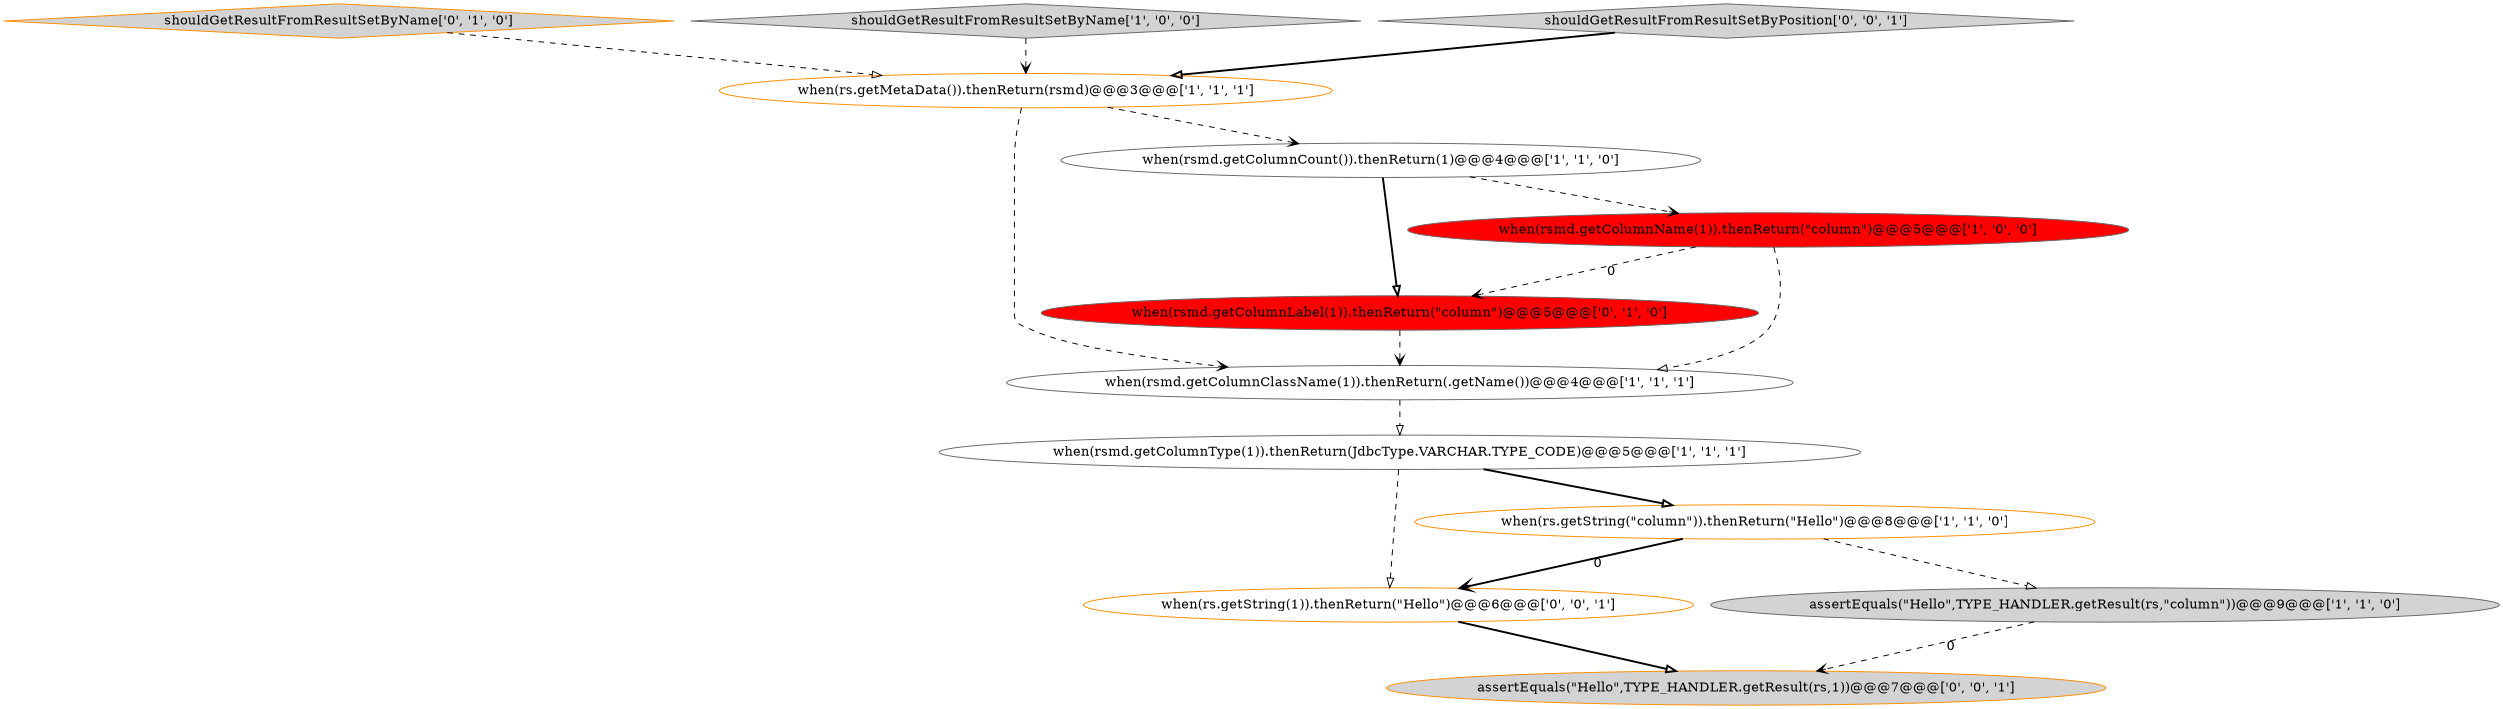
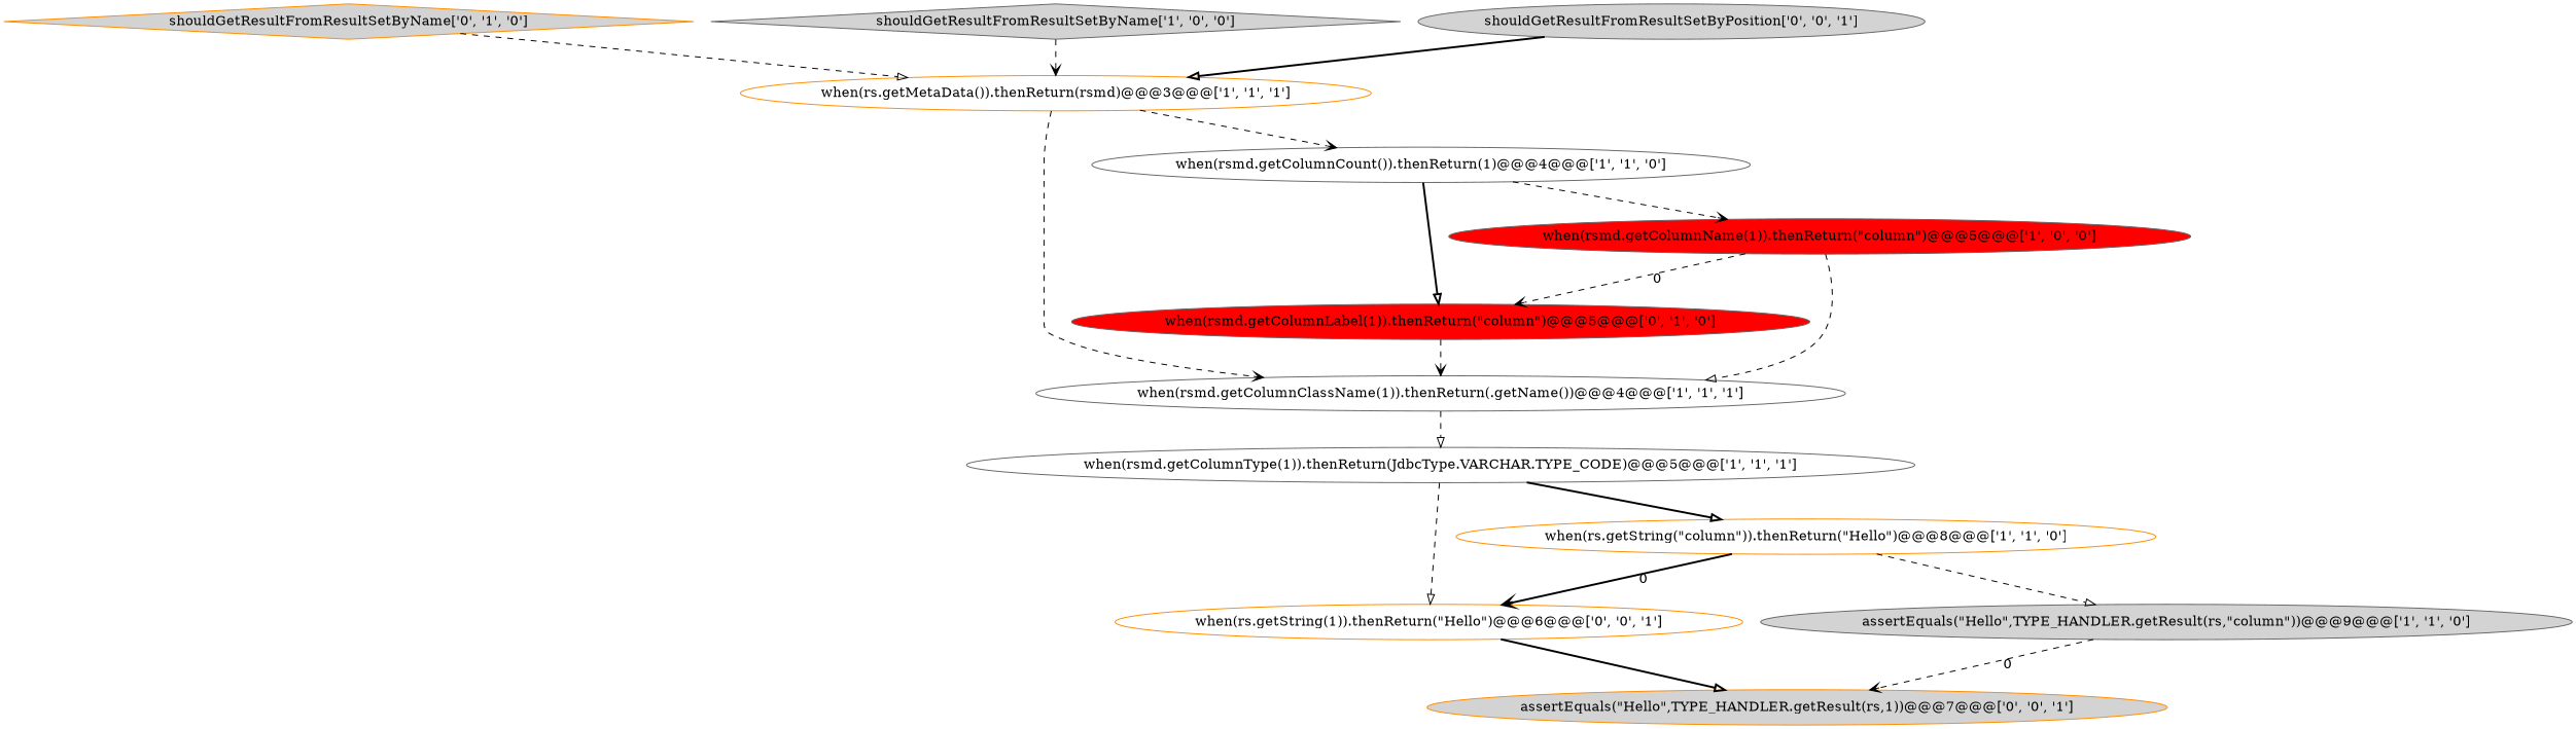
  digraph {
    node [fillcolor=white shape=ellipse style=filled color=gray40]
    edge [style=dashed arrowhead=onormal]
    n1 [fillcolor=lightgray label="shouldGetResultFromResultSetByName['0', '1', '0']" shape=diamond color=darkorange]
    n2 [label="when(rs.getMetaData()).thenReturn(rsmd)@@@3@@@['1', '1', '1']" color=darkorange]
    n3 [label="when(rsmd.getColumnType(1)).thenReturn(JdbcType.VARCHAR.TYPE_CODE)@@@5@@@['1', '1', '1']"]
    n4 [label="when(rs.getString(1)).thenReturn(\"Hello\")@@@6@@@['0', '0', '1']" color=darkorange]
    n5 [label="when(rs.getString(\"column\")).thenReturn(\"Hello\")@@@8@@@['1', '1', '0']" color=darkorange]
    n6 [fillcolor=lightgray label="shouldGetResultFromResultSetByName['1', '0', '0']" shape=diamond]
    n7 [fillcolor=lightgray label="assertEquals(\"Hello\",TYPE_HANDLER.getResult(rs,1))@@@7@@@['0', '0', '1']" color=darkorange]
    n8 [label="when(rsmd.getColumnClassName(1)).thenReturn(.getName())@@@4@@@['1', '1', '1']"]
    n9 [fillcolor=lightgray label="assertEquals(\"Hello\",TYPE_HANDLER.getResult(rs,\"column\"))@@@9@@@['1', '1', '0']"]
    n10 [label="when(rsmd.getColumnCount()).thenReturn(1)@@@4@@@['1', '1', '0']"]
    n11 [fillcolor=red label="when(rsmd.getColumnLabel(1)).thenReturn(\"column\")@@@5@@@['0', '1', '0']"]
    n12 [fillcolor=red label="when(rsmd.getColumnName(1)).thenReturn(\"column\")@@@5@@@['1', '0', '0']"]
-   n13 [fillcolor=lightgray label="shouldGetResultFromResultSetByPosition['0', '0', '1']" shape=diamond]
+   n13 [fillcolor=lightgray label="shouldGetResultFromResultSetByPosition['0', '0', '1']"]
    n1 -> n2
    n2 -> n8 [arrowhead=vee]
    n2 -> n10 [arrowhead=vee]
    n3 -> n4
    n3 -> n5 [style=bold]
    n4 -> n7 [style=bold]
    n5 -> n4 [label=0 style=bold arrowhead=vee]
    n5 -> n9
    n6 -> n2 [arrowhead=vee]
    n8 -> n3
    n9 -> n7 [label=0 arrowhead=vee]
    n10 -> n11 [style=bold]
    n10 -> n12 [arrowhead=vee]
    n11 -> n8 [arrowhead=vee]
    n12 -> n8
    n12 -> n11 [label=0 arrowhead=vee]
    n13 -> n2 [style=bold]
  }
